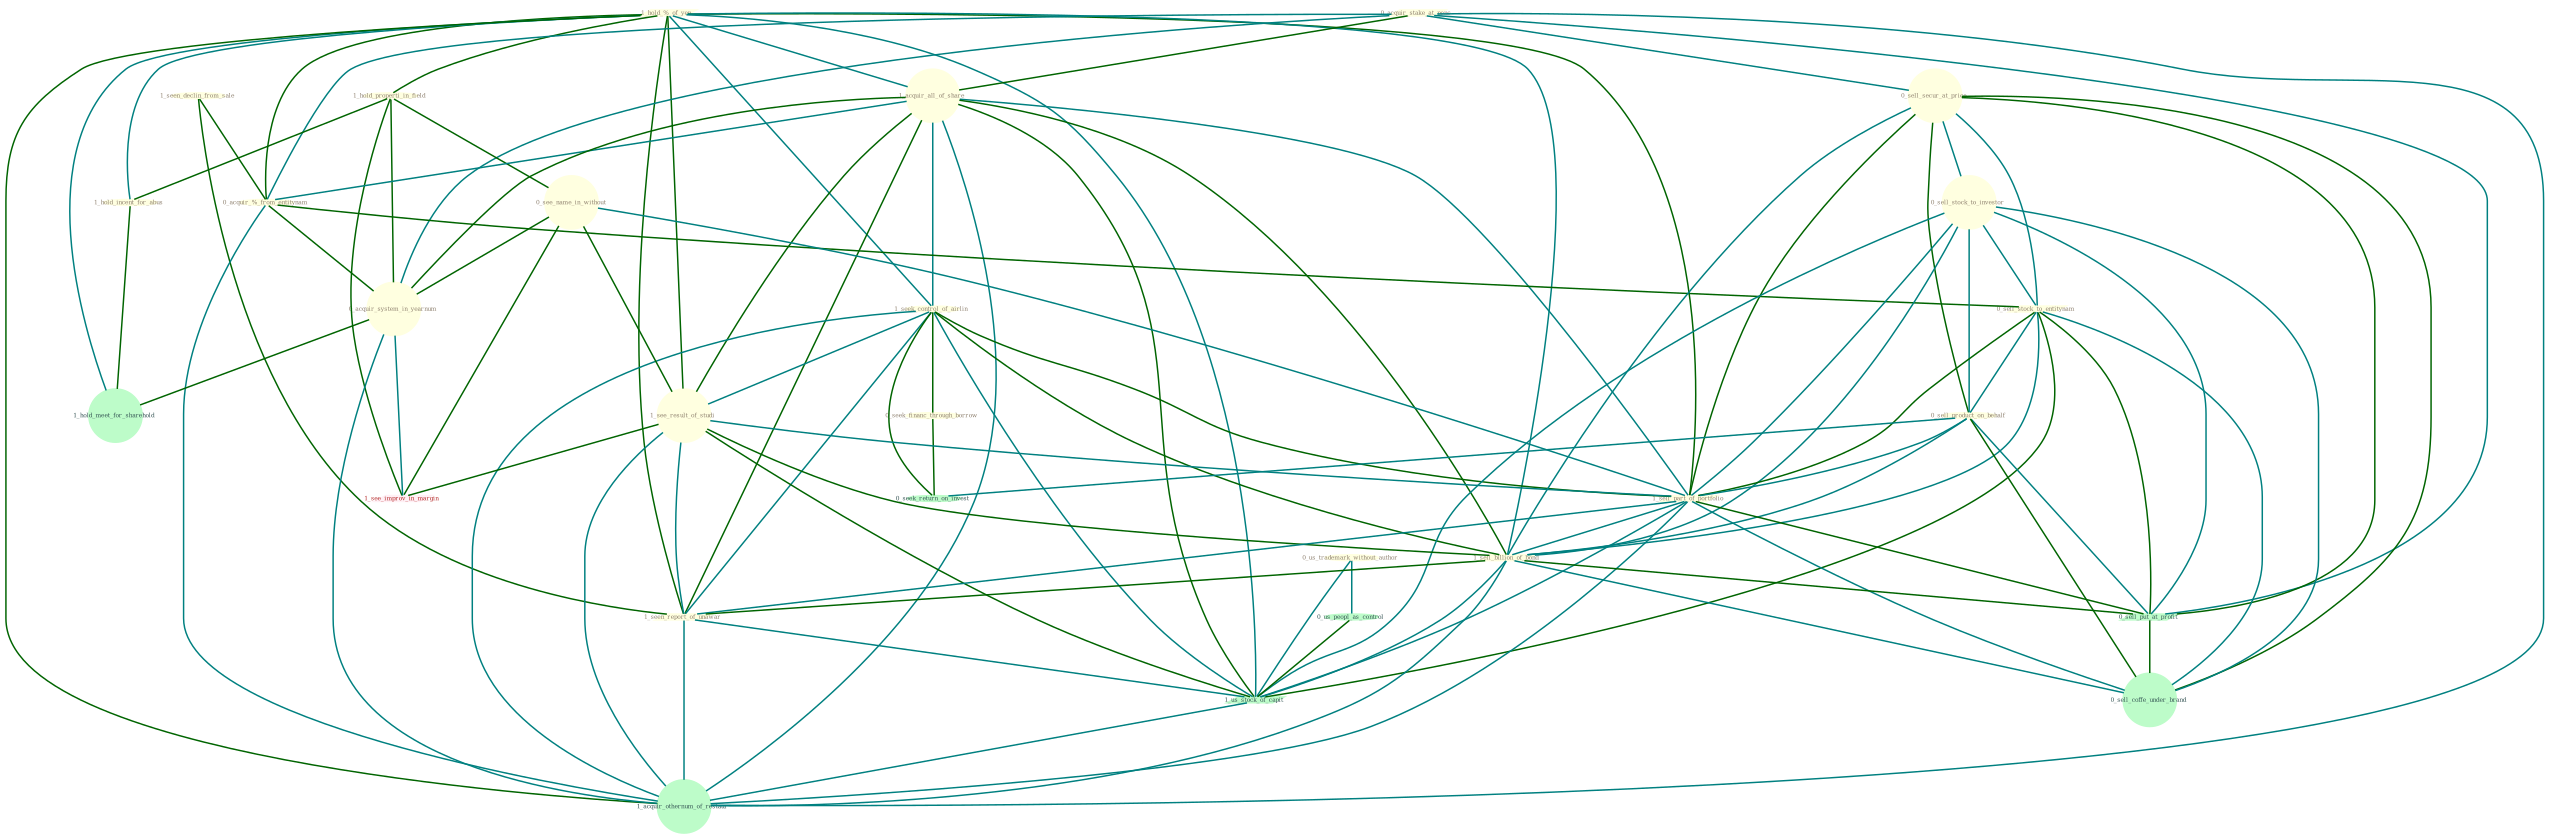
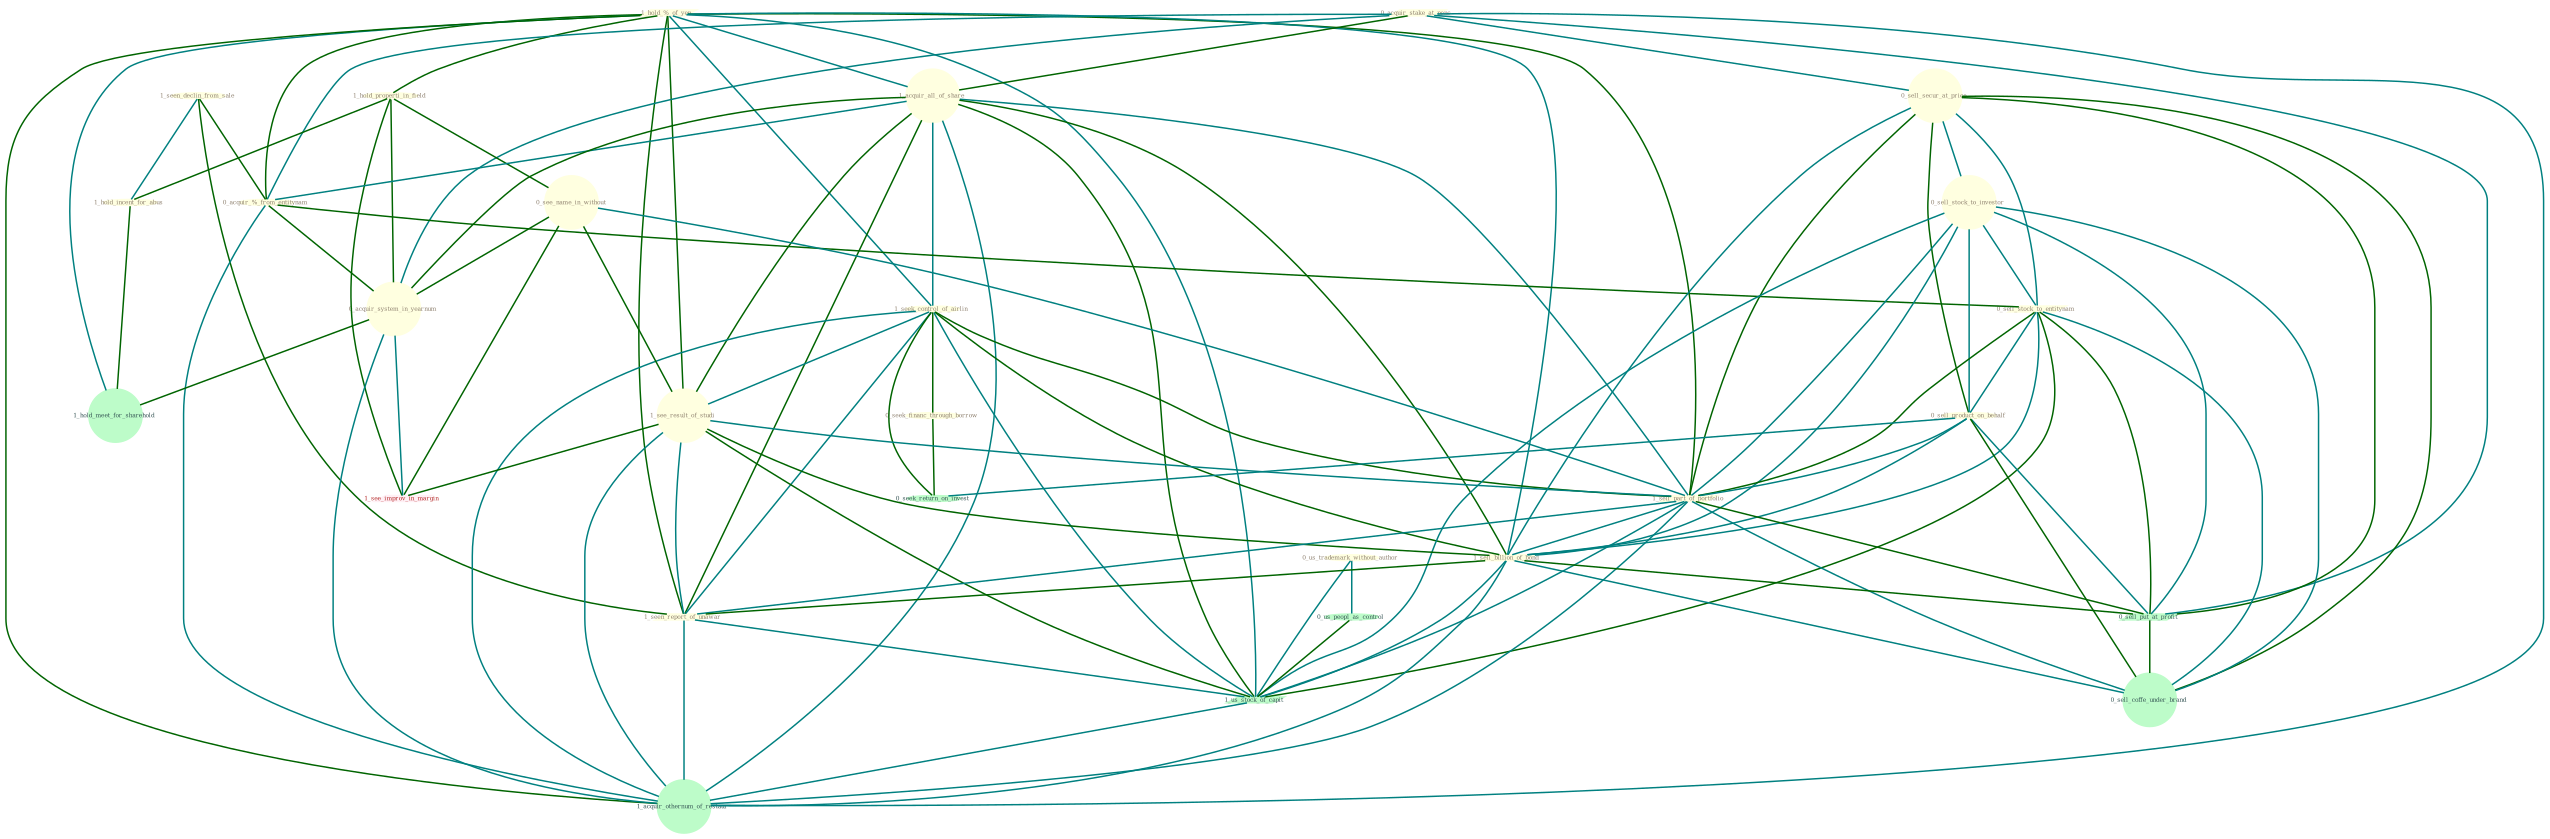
  graph {
    node [color="#ffffe0" fixedsize=true fontcolor="#8b7d6b" fontsize=4 shape=ellipse style=filled]
    edge [color=teal w=1]
    "1_hold_%_of_yen " [height=.06 shape=parallelogram width=.5]
    "0_acquir_stake_at_penc " [height=.06 shape=parallelogram width=.5]
    "1_hold_properti_in_field " [height=.06 width=.5]
    "1_acquir_all_of_share " [height=.06 shape=circle width=.5]
    "1_seen_declin_from_sale " [height=.06 width=.5]
    "1_seek_control_of_airlin " [height=.06 width=.5]
    "0_acquir_%_from_entitynam " [height=.06 width=.5]
    "0_sell_secur_at_price " [height=.06 shape=circle width=.5]
    n9 [height=.06 label="0_see_name_in_without" shape=circle width=.5]
    "0_us_trademark_without_author " [height=.06 width=.5]
    "0_seek_financ_through_borrow " [height=.06 width=.5]
    "0_sell_stock_to_investor " [height=.06 shape=circle width=.5]
    "0_acquir_system_in_yearnum " [height=.06 shape=circle width=.5]
    "0_sell_stock_to_entitynam " [height=.06 shape=parallelogram width=.5]
    "0_sell_product_on_behalf " [height=.06 width=.5]
    "1_hold_incent_for_abus " [height=.06 width=.5]
    "1_see_result_of_studi " [height=.06 shape=circle width=.5]
    "1_sell_part_of_portfolio " [height=.06 shape=parallelogram width=.5]
    "1_sell_billion_of_bond " [height=.06 shape=parallelogram width=.5]
    "1_seen_report_of_unawar " [height=.06 shape=parallelogram width=.5]
    "1_see_improv_in_margin " [color="#fff0f5" fontcolor="#b22222" height=.06 shape=parallelogram width=.5]
    "1_us_stock_of_capit " [color="#BDFCC9" fontcolor="#2f4f4f" height=.06 shape=parallelogram width=.5]
    "1_hold_meet_for_sharehold " [color="#BDFCC9" fontcolor="#2f4f4f" height=.06 shape=circle width=.5]
    "1_acquir_othernum_of_restaur " [color="#BDFCC9" fontcolor="#2f4f4f" height=.06 shape=circle width=.5]
    "0_sell_put_at_profit " [color="#BDFCC9" fontcolor="#2f4f4f" height=.06 shape=parallelogram width=.5]
    "0_seek_return_on_invest " [color="#BDFCC9" fontcolor="#2f4f4f" height=.06 width=.5]
    "0_sell_coffe_under_brand " [color="#BDFCC9" fontcolor="#2f4f4f" height=.06 shape=circle width=.5]
    "0_us_peopl_as_control " [color="#BDFCC9" fontcolor="#2f4f4f" height=.06 width=.5]
    subgraph sub_1 {
      "1_hold_%_of_yen "
      "0_acquir_stake_at_penc "
      "1_hold_properti_in_field "
      "1_acquir_all_of_share "
      "1_seen_declin_from_sale "
      "1_seek_control_of_airlin "
      "0_acquir_%_from_entitynam "
      "0_sell_secur_at_price "
      n9
      "0_us_trademark_without_author "
      "0_seek_financ_through_borrow "
      "0_sell_stock_to_investor "
      "0_acquir_system_in_yearnum "
      "0_sell_stock_to_entitynam "
      "0_sell_product_on_behalf "
      "1_hold_incent_for_abus "
      "1_see_result_of_studi "
      "1_sell_part_of_portfolio "
      "1_sell_billion_of_bond "
      "1_seen_report_of_unawar "
    }
    subgraph sub_2 {
      "1_see_improv_in_margin "
    }
    "1_hold_%_of_yen " -- "1_hold_properti_in_field " [color=darkgreen]
    "1_hold_%_of_yen " -- "1_acquir_all_of_share "
    "1_hold_%_of_yen " -- "1_seek_control_of_airlin "
    "1_hold_%_of_yen " -- "0_acquir_%_from_entitynam " [color=darkgreen]
-   "1_hold_%_of_yen " -- "1_hold_incent_for_abus "
+   "1_seen_declin_from_sale " -- "1_hold_incent_for_abus "
    "1_hold_%_of_yen " -- "1_see_result_of_studi " [color=darkgreen]
    "1_hold_%_of_yen " -- "1_sell_part_of_portfolio " [color=darkgreen]
    "1_hold_%_of_yen " -- "1_sell_billion_of_bond "
    "1_hold_%_of_yen " -- "1_seen_report_of_unawar " [color=darkgreen]
    "1_hold_%_of_yen " -- "1_us_stock_of_capit "
    "1_hold_%_of_yen " -- "1_hold_meet_for_sharehold "
    "1_hold_%_of_yen " -- "1_acquir_othernum_of_restaur " [color=darkgreen]
    "0_acquir_stake_at_penc " -- "1_acquir_all_of_share " [color=darkgreen]
    "0_acquir_stake_at_penc " -- "0_acquir_%_from_entitynam "
    "0_acquir_stake_at_penc " -- "0_sell_secur_at_price "
    "0_acquir_stake_at_penc " -- "0_acquir_system_in_yearnum "
    "0_acquir_stake_at_penc " -- "1_acquir_othernum_of_restaur "
    "0_acquir_stake_at_penc " -- "0_sell_put_at_profit "
    "1_hold_properti_in_field " -- n9 [color=darkgreen]
    "1_hold_properti_in_field " -- "0_acquir_system_in_yearnum " [color=darkgreen]
    "1_hold_properti_in_field " -- "1_hold_incent_for_abus " [color=darkgreen]
    "1_hold_properti_in_field " -- "1_see_improv_in_margin " [color=darkgreen]
    "1_acquir_all_of_share " -- "1_seek_control_of_airlin "
    "1_acquir_all_of_share " -- "0_acquir_%_from_entitynam "
    "1_acquir_all_of_share " -- "0_acquir_system_in_yearnum " [color=darkgreen]
    "1_acquir_all_of_share " -- "1_see_result_of_studi " [color=darkgreen]
    "1_acquir_all_of_share " -- "1_sell_part_of_portfolio "
    "1_acquir_all_of_share " -- "1_sell_billion_of_bond " [color=darkgreen]
    "1_acquir_all_of_share " -- "1_seen_report_of_unawar " [color=darkgreen]
    "1_acquir_all_of_share " -- "1_us_stock_of_capit " [color=darkgreen]
    "1_acquir_all_of_share " -- "1_acquir_othernum_of_restaur " [w=2]
    "1_seen_declin_from_sale " -- "0_acquir_%_from_entitynam " [color=darkgreen]
    "1_seen_declin_from_sale " -- "1_seen_report_of_unawar " [color=darkgreen]
    "1_seek_control_of_airlin " -- "0_seek_financ_through_borrow " [color=darkgreen]
    "1_seek_control_of_airlin " -- "1_see_result_of_studi "
    "1_seek_control_of_airlin " -- "1_sell_part_of_portfolio " [color=darkgreen]
    "1_seek_control_of_airlin " -- "1_sell_billion_of_bond " [color=darkgreen]
    "1_seek_control_of_airlin " -- "1_seen_report_of_unawar "
    "1_seek_control_of_airlin " -- "1_us_stock_of_capit "
    "1_seek_control_of_airlin " -- "1_acquir_othernum_of_restaur "
    "1_seek_control_of_airlin " -- "0_seek_return_on_invest " [color=darkgreen]
    "0_acquir_%_from_entitynam " -- "0_acquir_system_in_yearnum " [color=darkgreen]
    "0_acquir_%_from_entitynam " -- "0_sell_stock_to_entitynam " [color=darkgreen]
    "0_acquir_%_from_entitynam " -- "1_acquir_othernum_of_restaur "
    "0_sell_secur_at_price " -- "0_sell_stock_to_investor "
    "0_sell_secur_at_price " -- "0_sell_stock_to_entitynam "
    "0_sell_secur_at_price " -- "0_sell_product_on_behalf " [color=darkgreen]
    "0_sell_secur_at_price " -- "1_sell_part_of_portfolio " [color=darkgreen]
    "0_sell_secur_at_price " -- "1_sell_billion_of_bond "
    "0_sell_secur_at_price " -- "0_sell_put_at_profit " [color=darkgreen w=2]
    "0_sell_secur_at_price " -- "0_sell_coffe_under_brand " [color=darkgreen]
    n9 -- "0_acquir_system_in_yearnum " [color=darkgreen]
    n9 -- "1_see_result_of_studi " [color=darkgreen]
    n9 -- "1_sell_part_of_portfolio "
    n9 -- "1_see_improv_in_margin " [color=darkgreen w=2]
    "0_us_trademark_without_author " -- "1_us_stock_of_capit "
    "0_us_trademark_without_author " -- "0_us_peopl_as_control "
    "0_seek_financ_through_borrow " -- "0_seek_return_on_invest " [color=darkgreen]
    "0_sell_stock_to_investor " -- "0_sell_stock_to_entitynam " [w=3]
    "0_sell_stock_to_investor " -- "0_sell_product_on_behalf "
    "0_sell_stock_to_investor " -- "1_sell_part_of_portfolio "
    "0_sell_stock_to_investor " -- "1_sell_billion_of_bond "
    "0_sell_stock_to_investor " -- "1_us_stock_of_capit "
    "0_sell_stock_to_investor " -- "0_sell_put_at_profit "
    "0_sell_stock_to_investor " -- "0_sell_coffe_under_brand "
    "0_acquir_system_in_yearnum " -- "1_see_improv_in_margin "
    "0_acquir_system_in_yearnum " -- "1_hold_meet_for_sharehold " [color=darkgreen]
    "0_acquir_system_in_yearnum " -- "1_acquir_othernum_of_restaur "
    "0_sell_stock_to_entitynam " -- "0_sell_product_on_behalf "
    "0_sell_stock_to_entitynam " -- "1_sell_part_of_portfolio " [color=darkgreen]
    "0_sell_stock_to_entitynam " -- "1_sell_billion_of_bond "
    "0_sell_stock_to_entitynam " -- "1_us_stock_of_capit " [color=darkgreen]
    "0_sell_stock_to_entitynam " -- "0_sell_put_at_profit " [color=darkgreen]
    "0_sell_stock_to_entitynam " -- "0_sell_coffe_under_brand "
    "0_sell_product_on_behalf " -- "1_sell_part_of_portfolio "
    "0_sell_product_on_behalf " -- "1_sell_billion_of_bond "
    "0_sell_product_on_behalf " -- "0_sell_put_at_profit "
    "0_sell_product_on_behalf " -- "0_seek_return_on_invest "
    "0_sell_product_on_behalf " -- "0_sell_coffe_under_brand " [color=darkgreen]
    "1_hold_incent_for_abus " -- "1_hold_meet_for_sharehold " [color=darkgreen w=2]
    "1_see_result_of_studi " -- "1_sell_part_of_portfolio "
    "1_see_result_of_studi " -- "1_sell_billion_of_bond " [color=darkgreen]
    "1_see_result_of_studi " -- "1_seen_report_of_unawar "
    "1_see_result_of_studi " -- "1_see_improv_in_margin " [color=darkgreen]
    "1_see_result_of_studi " -- "1_us_stock_of_capit " [color=darkgreen]
    "1_see_result_of_studi " -- "1_acquir_othernum_of_restaur "
    "1_sell_part_of_portfolio " -- "1_sell_billion_of_bond " [w=2]
    "1_sell_part_of_portfolio " -- "1_seen_report_of_unawar "
    "1_sell_part_of_portfolio " -- "1_us_stock_of_capit "
    "1_sell_part_of_portfolio " -- "1_acquir_othernum_of_restaur "
    "1_sell_part_of_portfolio " -- "0_sell_put_at_profit " [color=darkgreen]
    "1_sell_part_of_portfolio " -- "0_sell_coffe_under_brand "
    "1_sell_billion_of_bond " -- "1_seen_report_of_unawar " [color=darkgreen]
    "1_sell_billion_of_bond " -- "1_us_stock_of_capit "
    "1_sell_billion_of_bond " -- "1_acquir_othernum_of_restaur "
    "1_sell_billion_of_bond " -- "0_sell_put_at_profit " [color=darkgreen]
    "1_sell_billion_of_bond " -- "0_sell_coffe_under_brand "
    "1_seen_report_of_unawar " -- "1_us_stock_of_capit "
    "1_seen_report_of_unawar " -- "1_acquir_othernum_of_restaur "
    "1_us_stock_of_capit " -- "1_acquir_othernum_of_restaur "
    "0_sell_put_at_profit " -- "0_sell_coffe_under_brand " [color=darkgreen]
    "0_us_peopl_as_control " -- "1_us_stock_of_capit " [color=darkgreen]
  }
